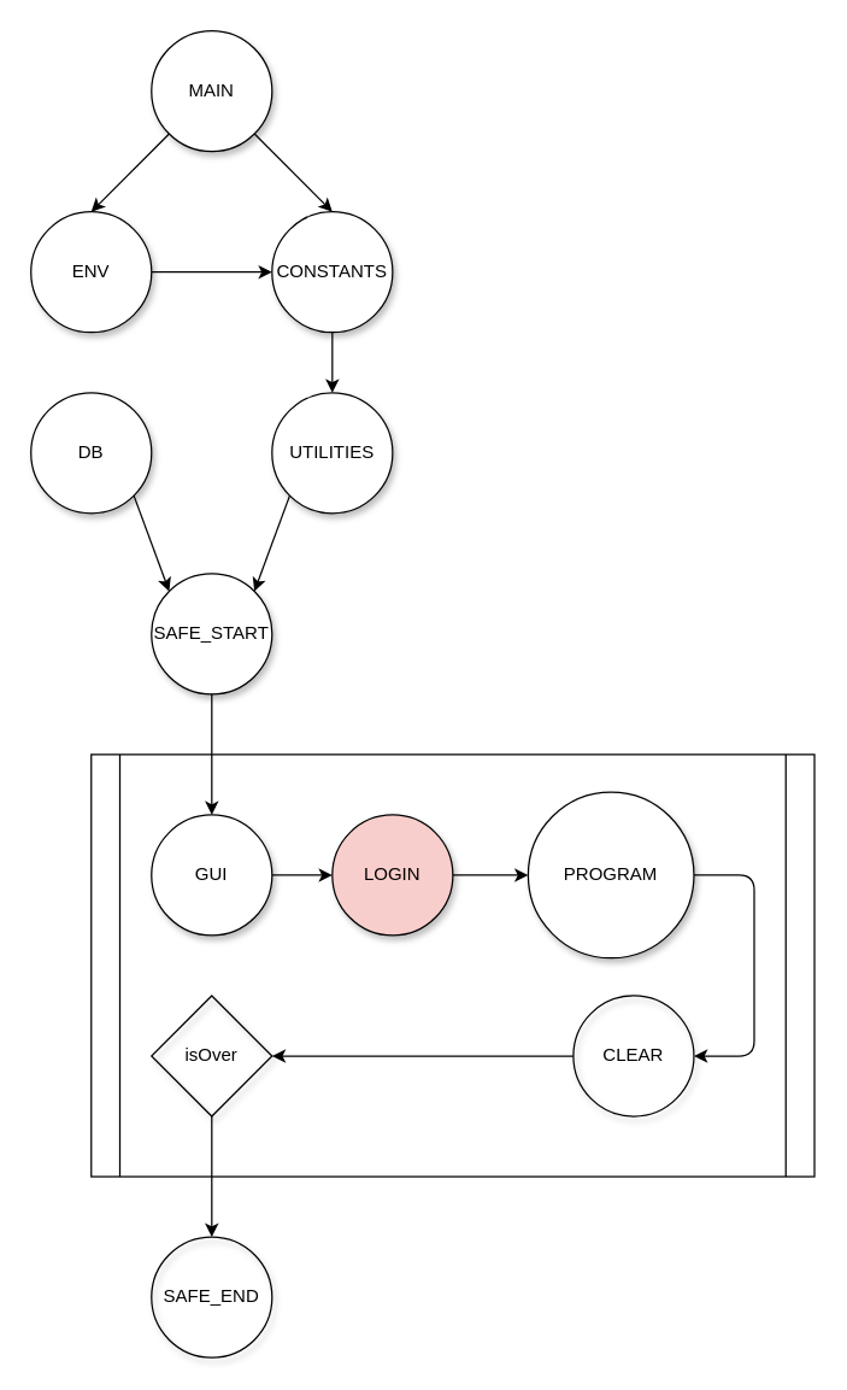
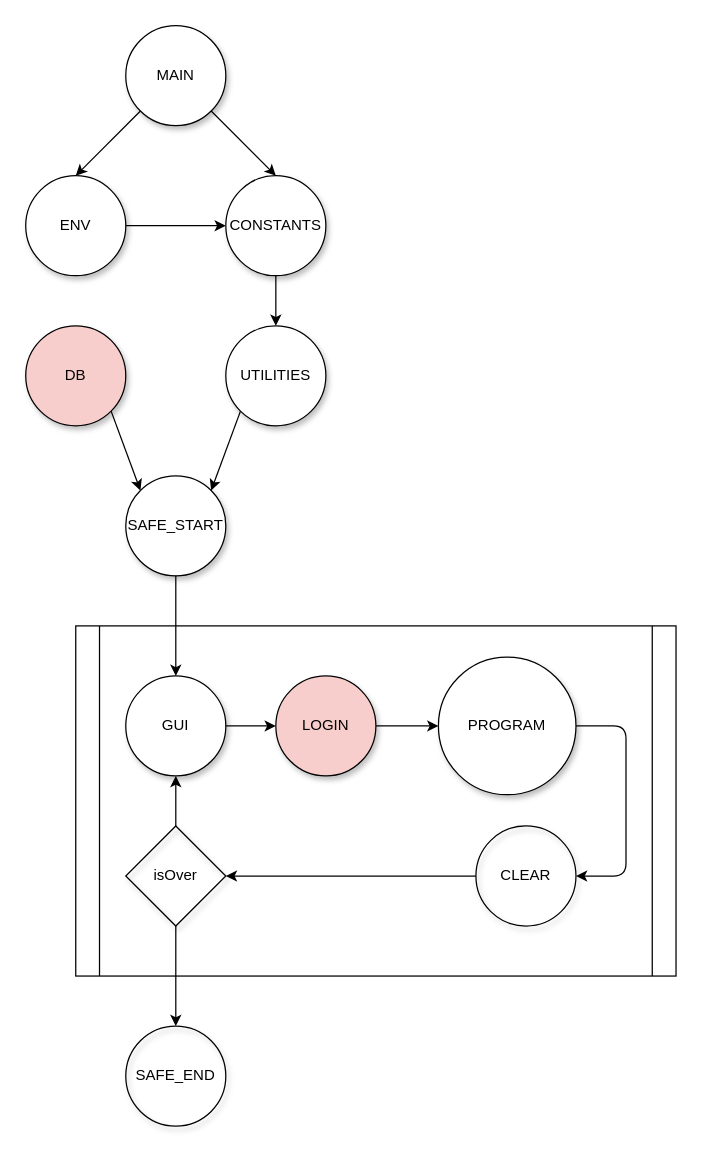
  <mxCell id="0" />
  <mxCell id="1" parent="0" />
  <mxCell id="2" style="edgeStyle=none;html=1;exitX=0;exitY=1;exitDx=0;exitDy=0;entryX=0.5;entryY=0;entryDx=0;entryDy=0;" parent="1" source="4" target="6" edge="1"><mxGeometry relative="1" as="geometry" /></mxCell>
  <mxCell id="3" style="edgeStyle=none;html=1;exitX=1;exitY=1;exitDx=0;exitDy=0;entryX=0.5;entryY=0;entryDx=0;entryDy=0;" parent="1" source="4" target="8" edge="1"><mxGeometry relative="1" as="geometry" /></mxCell>
  <mxCell id="4" value="MAIN&lt;br&gt;" style="ellipse;whiteSpace=wrap;html=1;shadow=1;sketch=0;" parent="1" vertex="1"><mxGeometry x="100" y="20" width="80" height="80" as="geometry" /></mxCell>
  <mxCell id="5" style="edgeStyle=none;html=1;exitX=1;exitY=0.5;exitDx=0;exitDy=0;entryX=0;entryY=0.5;entryDx=0;entryDy=0;" parent="1" source="6" target="8" edge="1"><mxGeometry relative="1" as="geometry" /></mxCell>
  <mxCell id="6" value="ENV" style="ellipse;whiteSpace=wrap;html=1;shadow=1;sketch=0;" parent="1" vertex="1"><mxGeometry x="20" y="140" width="80" height="80" as="geometry" /></mxCell>
  <mxCell id="7" style="edgeStyle=none;html=1;exitX=0.5;exitY=1;exitDx=0;exitDy=0;entryX=0.5;entryY=0;entryDx=0;entryDy=0;" parent="1" source="8" target="12" edge="1"><mxGeometry relative="1" as="geometry" /></mxCell>
  <mxCell id="8" value="CONSTANTS" style="ellipse;whiteSpace=wrap;html=1;shadow=1;sketch=0;" parent="1" vertex="1"><mxGeometry x="180" y="140" width="80" height="80" as="geometry" /></mxCell>
  <mxCell id="9" style="edgeStyle=none;html=1;exitX=1;exitY=1;exitDx=0;exitDy=0;entryX=0;entryY=0;entryDx=0;entryDy=0;" parent="1" source="10" target="13" edge="1"><mxGeometry relative="1" as="geometry"><mxPoint x="140" y="380" as="targetPoint" /></mxGeometry></mxCell>
- <mxCell id="10" value="DB" style="ellipse;whiteSpace=wrap;html=1;shadow=1;sketch=0;" parent="1" vertex="1"><mxGeometry x="20" y="260" width="80" height="80" as="geometry" /></mxCell>
+ <mxCell id="10" value="DB" style="ellipse;whiteSpace=wrap;html=1;shadow=1;sketch=0;fillColor=#f8cecc;" parent="1" vertex="1"><mxGeometry x="20" y="260" width="80" height="80" as="geometry" /></mxCell>
  <mxCell id="11" style="edgeStyle=none;html=1;exitX=0;exitY=1;exitDx=0;exitDy=0;entryX=1;entryY=0;entryDx=0;entryDy=0;" parent="1" source="12" target="13" edge="1"><mxGeometry relative="1" as="geometry" /></mxCell>
  <mxCell id="12" value="UTILITIES" style="ellipse;whiteSpace=wrap;html=1;shadow=1;sketch=0;" parent="1" vertex="1"><mxGeometry x="180" y="260" width="80" height="80" as="geometry" /></mxCell>
  <mxCell id="13" value="SAFE_START" style="ellipse;whiteSpace=wrap;html=1;shadow=1;sketch=0;" parent="1" vertex="1"><mxGeometry x="100" y="380" width="80" height="80" as="geometry" /></mxCell>
  <mxCell id="14" value="SAFE_END" style="ellipse;whiteSpace=wrap;html=1;shadow=1;sketch=0;fillColor=none;" parent="1" vertex="1"><mxGeometry x="100" y="820" width="80" height="80" as="geometry" /></mxCell>
  <mxCell id="15" value="" style="shape=process;whiteSpace=wrap;html=1;backgroundOutline=1;size=0.039;" parent="1" vertex="1"><mxGeometry x="60" y="500" width="480" height="280" as="geometry" /></mxCell>
  <mxCell id="16" style="edgeStyle=none;html=1;entryX=0.5;entryY=0;entryDx=0;entryDy=0;exitX=0.5;exitY=1;exitDx=0;exitDy=0;" parent="1" source="13" target="18" edge="1"><mxGeometry relative="1" as="geometry"><mxPoint x="140" y="490" as="sourcePoint" /></mxGeometry></mxCell>
  <mxCell id="17" style="edgeStyle=none;html=1;exitX=1;exitY=0.5;exitDx=0;exitDy=0;entryX=0;entryY=0.5;entryDx=0;entryDy=0;" parent="1" source="18" target="20" edge="1"><mxGeometry relative="1" as="geometry" /></mxCell>
  <mxCell id="18" value="GUI" style="ellipse;whiteSpace=wrap;html=1;shadow=1;sketch=0;" parent="1" vertex="1"><mxGeometry x="100" y="540" width="80" height="80" as="geometry" /></mxCell>
  <mxCell id="19" style="edgeStyle=none;html=1;exitX=1;exitY=0.5;exitDx=0;exitDy=0;entryX=0;entryY=0.5;entryDx=0;entryDy=0;" parent="1" source="20" target="22" edge="1"><mxGeometry relative="1" as="geometry" /></mxCell>
  <mxCell id="20" value="LOGIN" style="ellipse;whiteSpace=wrap;html=1;shadow=1;sketch=0;fillColor=#f8cecc;" parent="1" vertex="1"><mxGeometry x="220" y="540" width="80" height="80" as="geometry" /></mxCell>
  <mxCell id="21" style="edgeStyle=none;html=1;exitX=1;exitY=0.5;exitDx=0;exitDy=0;entryX=1;entryY=0.5;entryDx=0;entryDy=0;" parent="1" source="22" target="24" edge="1"><mxGeometry relative="1" as="geometry"><Array as="points"><mxPoint x="500" y="580" /><mxPoint x="500" y="620" /><mxPoint x="500" y="660" /><mxPoint x="500" y="700" /></Array></mxGeometry></mxCell>
  <mxCell id="22" value="PROGRAM" style="ellipse;whiteSpace=wrap;html=1;shadow=1;sketch=0;" parent="1" vertex="1"><mxGeometry x="350" y="525" width="110" height="110" as="geometry" /></mxCell>
  <mxCell id="23" value="" style="edgeStyle=none;html=1;" parent="1" source="24" target="27" edge="1"><mxGeometry relative="1" as="geometry" /></mxCell>
  <mxCell id="24" value="CLEAR" style="ellipse;whiteSpace=wrap;html=1;shadow=1;sketch=0;fillColor=none;" parent="1" vertex="1"><mxGeometry x="380" y="660" width="80" height="80" as="geometry" /></mxCell>
+ <mxCell id="25" style="edgeStyle=none;html=1;exitX=0.5;exitY=0;exitDx=0;exitDy=0;entryX=0.5;entryY=1;entryDx=0;entryDy=0;" parent="1" source="27" target="18" edge="1"><mxGeometry relative="1" as="geometry" /></mxCell>
  <mxCell id="26" style="edgeStyle=none;html=1;exitX=0.5;exitY=1;exitDx=0;exitDy=0;entryX=0.5;entryY=0;entryDx=0;entryDy=0;" parent="1" source="27" target="14" edge="1"><mxGeometry relative="1" as="geometry"><mxPoint x="140" y="860" as="targetPoint" /></mxGeometry></mxCell>
  <mxCell id="27" value="isOver" style="rhombus;whiteSpace=wrap;html=1;fillColor=none;shadow=1;sketch=0;" parent="1" vertex="1"><mxGeometry x="100" y="660" width="80" height="80" as="geometry" /></mxCell>
